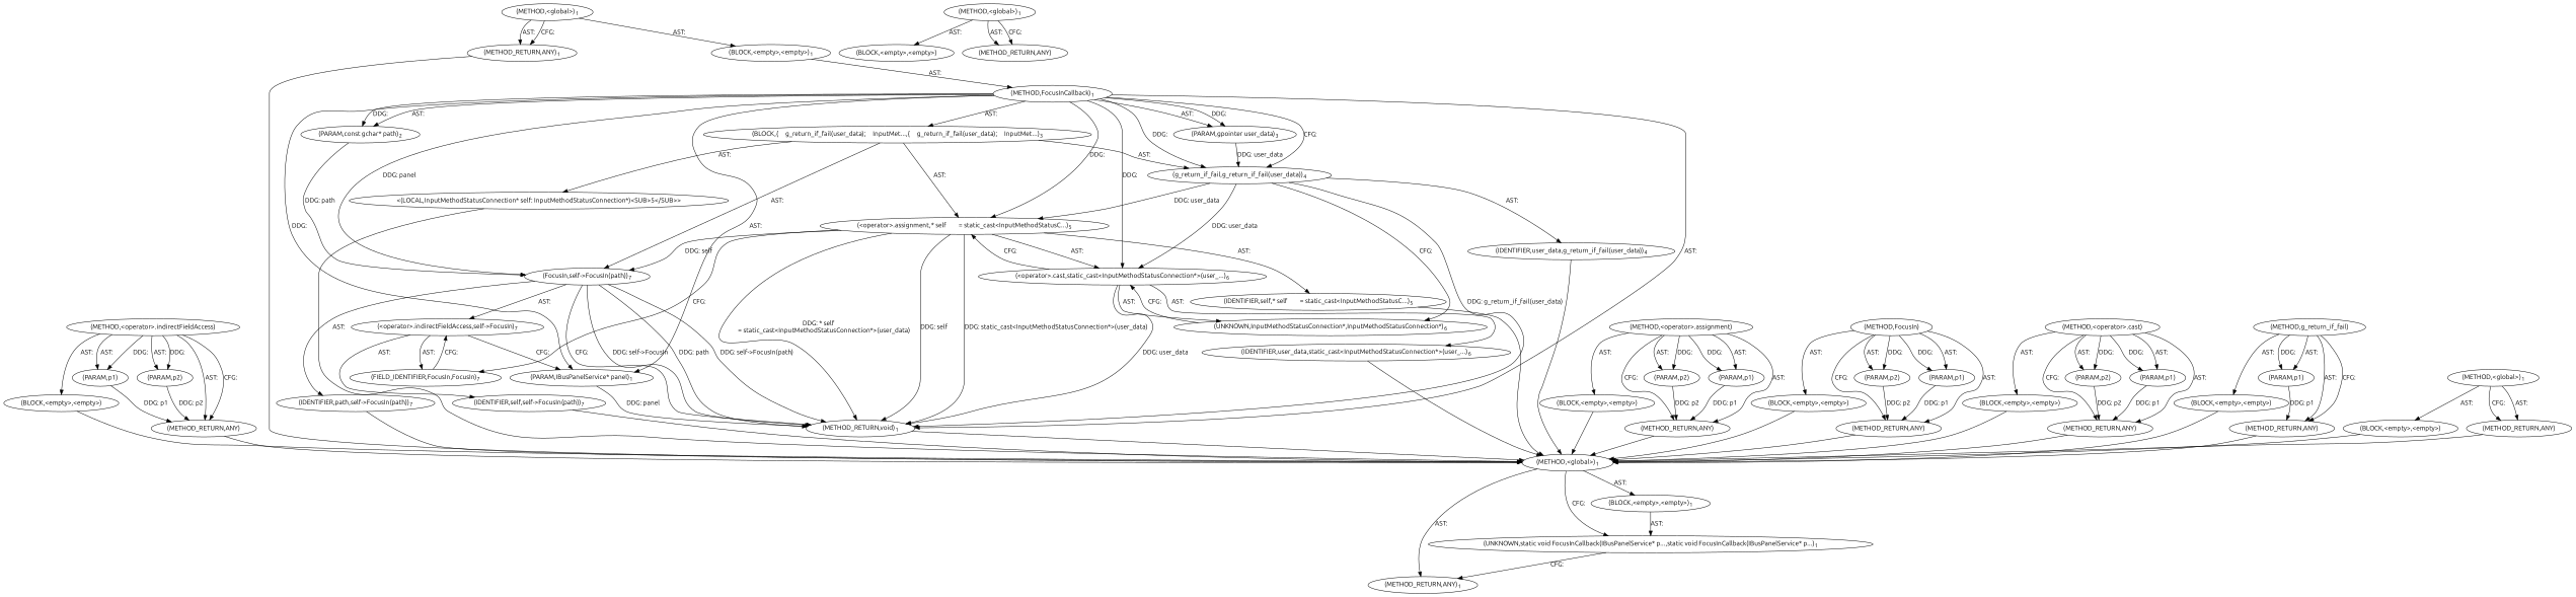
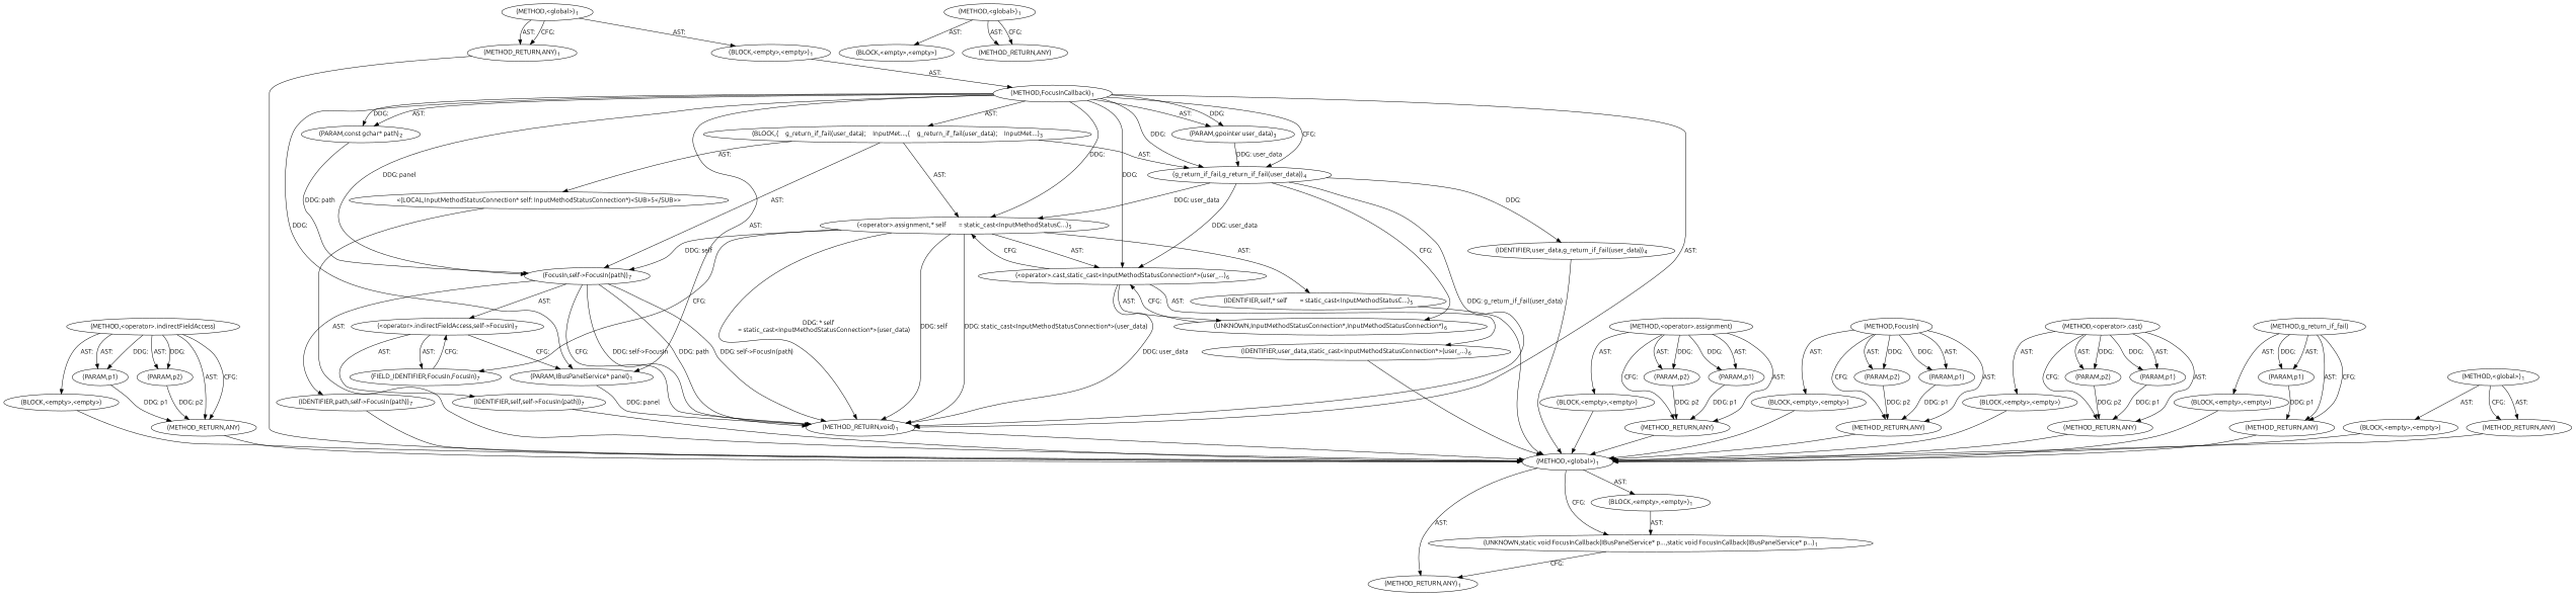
  digraph {
    fontname=Ubuntu
    node [fontname=Ubuntu]
    edge [fontname=Ubuntu]
    n1 [label=<(METHOD,&lt;operator&gt;.indirectFieldAccess)>]
    n2 [label=<(PARAM,p1)>]
    n3 [label=<(PARAM,p2)>]
    n4 [label=<(BLOCK,&lt;empty&gt;,&lt;empty&gt;)>]
    n5 [label=<(METHOD_RETURN,ANY)>]
    n6 [label=<(METHOD,&lt;global&gt;)<SUB>1</SUB>>]
    n7 [label=<(BLOCK,&lt;empty&gt;,&lt;empty&gt;)<SUB>1</SUB>>]
    n8 [label=<(UNKNOWN,static void FocusInCallback(IBusPanelService* p...,static void FocusInCallback(IBusPanelService* p...)<SUB>1</SUB>>]
    n9 [label=<(METHOD_RETURN,ANY)<SUB>1</SUB>>]
    n10 [label=<(METHOD,&lt;global&gt;)<SUB>1</SUB>>]
    n11 [label=<(BLOCK,&lt;empty&gt;,&lt;empty&gt;)<SUB>1</SUB>>]
    n12 [label=<(METHOD_RETURN,ANY)<SUB>1</SUB>>]
    n13 [label=<(METHOD,FocusInCallback)<SUB>1</SUB>>]
    n14 [label=<(PARAM,IBusPanelService* panel)<SUB>1</SUB>>]
    n15 [label=<(PARAM,const gchar* path)<SUB>2</SUB>>]
    n16 [label=<(PARAM,gpointer user_data)<SUB>3</SUB>>]
    n17 [label=<(BLOCK,{     g_return_if_fail(user_data);     InputMet...,{     g_return_if_fail(user_data);     InputMet...)<SUB>3</SUB>>]
    n18 [label=<(g_return_if_fail,g_return_if_fail(user_data))<SUB>4</SUB>>]
    n19 [label=<(&lt;operator&gt;.assignment,* self         = static_cast&lt;InputMethodStatusC...)<SUB>5</SUB>>]
    n20 [label=<(&lt;operator&gt;.cast,static_cast&lt;InputMethodStatusConnection*&gt;(user_...)<SUB>6</SUB>>]
    n21 [label=<(FocusIn,self-&gt;FocusIn(path))<SUB>7</SUB>>]
    n22 [label=<(METHOD_RETURN,void)<SUB>1</SUB>>]
    n23 [label="<(LOCAL,InputMethodStatusConnection* self: InputMethodStatusConnection*)<SUB>5</SUB>>"]
    n24 [label=<(IDENTIFIER,user_data,g_return_if_fail(user_data))<SUB>4</SUB>>]
    n25 [label=<(UNKNOWN,InputMethodStatusConnection*,InputMethodStatusConnection*)<SUB>6</SUB>>]
    n26 [label=<(IDENTIFIER,self,* self         = static_cast&lt;InputMethodStatusC...)<SUB>5</SUB>>]
    n27 [label=<(FIELD_IDENTIFIER,FocusIn,FocusIn)<SUB>7</SUB>>]
    n28 [label=<(IDENTIFIER,user_data,static_cast&lt;InputMethodStatusConnection*&gt;(user_...)<SUB>6</SUB>>]
    n29 [label=<(&lt;operator&gt;.indirectFieldAccess,self-&gt;FocusIn)<SUB>7</SUB>>]
    n30 [label=<(IDENTIFIER,path,self-&gt;FocusIn(path))<SUB>7</SUB>>]
    n31 [label=<(IDENTIFIER,self,self-&gt;FocusIn(path))<SUB>7</SUB>>]
    n32 [label=<(METHOD,&lt;operator&gt;.assignment)>]
    n33 [label=<(PARAM,p1)>]
    n34 [label=<(PARAM,p2)>]
    n35 [label=<(BLOCK,&lt;empty&gt;,&lt;empty&gt;)>]
    n36 [label=<(METHOD_RETURN,ANY)>]
    n37 [label=<(METHOD,FocusIn)>]
    n38 [label=<(PARAM,p1)>]
    n39 [label=<(PARAM,p2)>]
    n40 [label=<(BLOCK,&lt;empty&gt;,&lt;empty&gt;)>]
    n41 [label=<(METHOD_RETURN,ANY)>]
    n42 [label=<(METHOD,&lt;operator&gt;.cast)>]
    n43 [label=<(PARAM,p1)>]
    n44 [label=<(PARAM,p2)>]
    n45 [label=<(BLOCK,&lt;empty&gt;,&lt;empty&gt;)>]
    n46 [label=<(METHOD_RETURN,ANY)>]
    n47 [label=<(METHOD,g_return_if_fail)>]
    n48 [label=<(PARAM,p1)>]
    n49 [label=<(BLOCK,&lt;empty&gt;,&lt;empty&gt;)>]
    n50 [label=<(METHOD_RETURN,ANY)>]
    n51 [label=<(METHOD,&lt;global&gt;)<SUB>1</SUB>>]
    n52 [label=<(BLOCK,&lt;empty&gt;,&lt;empty&gt;)>]
    n53 [label=<(METHOD_RETURN,ANY)>]
    n54 [label=<(METHOD,&lt;global&gt;)<SUB>1</SUB>>]
    n55 [label=<(BLOCK,&lt;empty&gt;,&lt;empty&gt;)>]
    n56 [label=<(METHOD_RETURN,ANY)>]
    n1 -> n2 [label="AST: "]
    n1 -> n2 [label="DDG: "]
    n1 -> n3 [label="AST: "]
    n1 -> n3 [label="DDG: "]
    n1 -> n4 [label="AST: "]
    n1 -> n5 [label="AST: "]
    n1 -> n5 [label="CFG: "]
    n2 -> n5 [label="DDG: p1"]
    n3 -> n5 [label="DDG: p2"]
    n4 -> n6
    n5 -> n6
    n6 -> n7 [label="AST: "]
    n6 -> n8 [label="CFG: "]
    n6 -> n9 [label="AST: "]
    n7 -> n8 [label="AST: "]
    n8 -> n9 [label="CFG: "]
    n10 -> n11 [label="AST: "]
    n10 -> n12 [label="AST: "]
    n10 -> n12 [label="CFG: "]
    n11 -> n13 [label="AST: "]
    n12 -> n6
    n13 -> n14 [label="AST: "]
    n13 -> n14 [label="DDG: "]
    n13 -> n15 [label="AST: "]
    n13 -> n15 [label="DDG: "]
    n13 -> n16 [label="AST: "]
    n13 -> n16 [label="DDG: "]
    n13 -> n17 [label="AST: "]
    n13 -> n18 [label="CFG: "]
    n13 -> n18 [label="DDG: "]
    n13 -> n19 [label="DDG: "]
    n13 -> n20 [label="DDG: "]
    n13 -> n21 [label="DDG: panel"]
    n13 -> n22 [label="AST: "]
    n14 -> n22 [label="DDG: panel"]
    n15 -> n21 [label="DDG: path"]
    n16 -> n18 [label="DDG: user_data"]
    n17 -> n18 [label="AST: "]
    n17 -> n19 [label="AST: "]
    n17 -> n21 [label="AST: "]
    n17 -> n23 [label="AST: "]
    n18 -> n19 [label="DDG: user_data"]
    n18 -> n20 [label="DDG: user_data"]
    n18 -> n22 [label="DDG: g_return_if_fail(user_data)"]
-   n18 -> n24 [label="AST: "]
+   n18 -> n24 [label="DDG: "]
    n18 -> n25 [label="CFG: "]
    n19 -> n20 [label="AST: "]
    n19 -> n21 [label="DDG: self"]
    n19 -> n22 [label="DDG: self"]
    n19 -> n22 [label="DDG: static_cast&lt;InputMethodStatusConnection*&gt;(user_data)"]
    n19 -> n22 [label="DDG: * self\n        = static_cast&lt;InputMethodStatusConnection*&gt;(user_data)"]
    n19 -> n26 [label="AST: "]
    n19 -> n27 [label="CFG: "]
    n20 -> n19 [label="CFG: "]
    n20 -> n22 [label="DDG: user_data"]
    n20 -> n25 [label="AST: "]
    n20 -> n28 [label="AST: "]
    n21 -> n22 [label="CFG: "]
    n21 -> n22 [label="DDG: self-&gt;FocusIn"]
    n21 -> n22 [label="DDG: path"]
    n21 -> n22 [label="DDG: self-&gt;FocusIn(path)"]
    n21 -> n29 [label="AST: "]
    n21 -> n30 [label="AST: "]
    n22 -> n6
    n23 -> n6
    n24 -> n6
    n25 -> n20 [label="CFG: "]
    n26 -> n6
    n27 -> n29 [label="CFG: "]
    n28 -> n6
    n29 -> n14 [label="CFG: "]
    n29 -> n27 [label="AST: "]
    n29 -> n31 [label="AST: "]
    n30 -> n6
    n31 -> n6
    n32 -> n33 [label="AST: "]
    n32 -> n33 [label="DDG: "]
    n32 -> n34 [label="AST: "]
    n32 -> n34 [label="DDG: "]
    n32 -> n35 [label="AST: "]
    n32 -> n36 [label="AST: "]
    n32 -> n36 [label="CFG: "]
    n33 -> n36 [label="DDG: p1"]
    n34 -> n36 [label="DDG: p2"]
    n35 -> n6
    n36 -> n6
    n37 -> n38 [label="AST: "]
    n37 -> n38 [label="DDG: "]
    n37 -> n39 [label="AST: "]
    n37 -> n39 [label="DDG: "]
    n37 -> n40 [label="AST: "]
    n37 -> n41 [label="AST: "]
    n37 -> n41 [label="CFG: "]
    n38 -> n41 [label="DDG: p1"]
    n39 -> n41 [label="DDG: p2"]
    n40 -> n6
    n41 -> n6
    n42 -> n43 [label="AST: "]
    n42 -> n43 [label="DDG: "]
    n42 -> n44 [label="AST: "]
    n42 -> n44 [label="DDG: "]
    n42 -> n45 [label="AST: "]
    n42 -> n46 [label="AST: "]
    n42 -> n46 [label="CFG: "]
    n43 -> n46 [label="DDG: p1"]
    n44 -> n46 [label="DDG: p2"]
    n45 -> n6
    n46 -> n6
    n47 -> n48 [label="AST: "]
    n47 -> n48 [label="DDG: "]
    n47 -> n49 [label="AST: "]
    n47 -> n50 [label="AST: "]
    n47 -> n50 [label="CFG: "]
    n48 -> n50 [label="DDG: p1"]
    n49 -> n6
    n50 -> n6
    n51 -> n52 [label="AST: "]
    n51 -> n53 [label="AST: "]
    n51 -> n53 [label="CFG: "]
    n52 -> n6
    n53 -> n6
    n54 -> n55 [label="AST: "]
    n54 -> n56 [label="AST: "]
    n54 -> n56 [label="CFG: "]
  }
